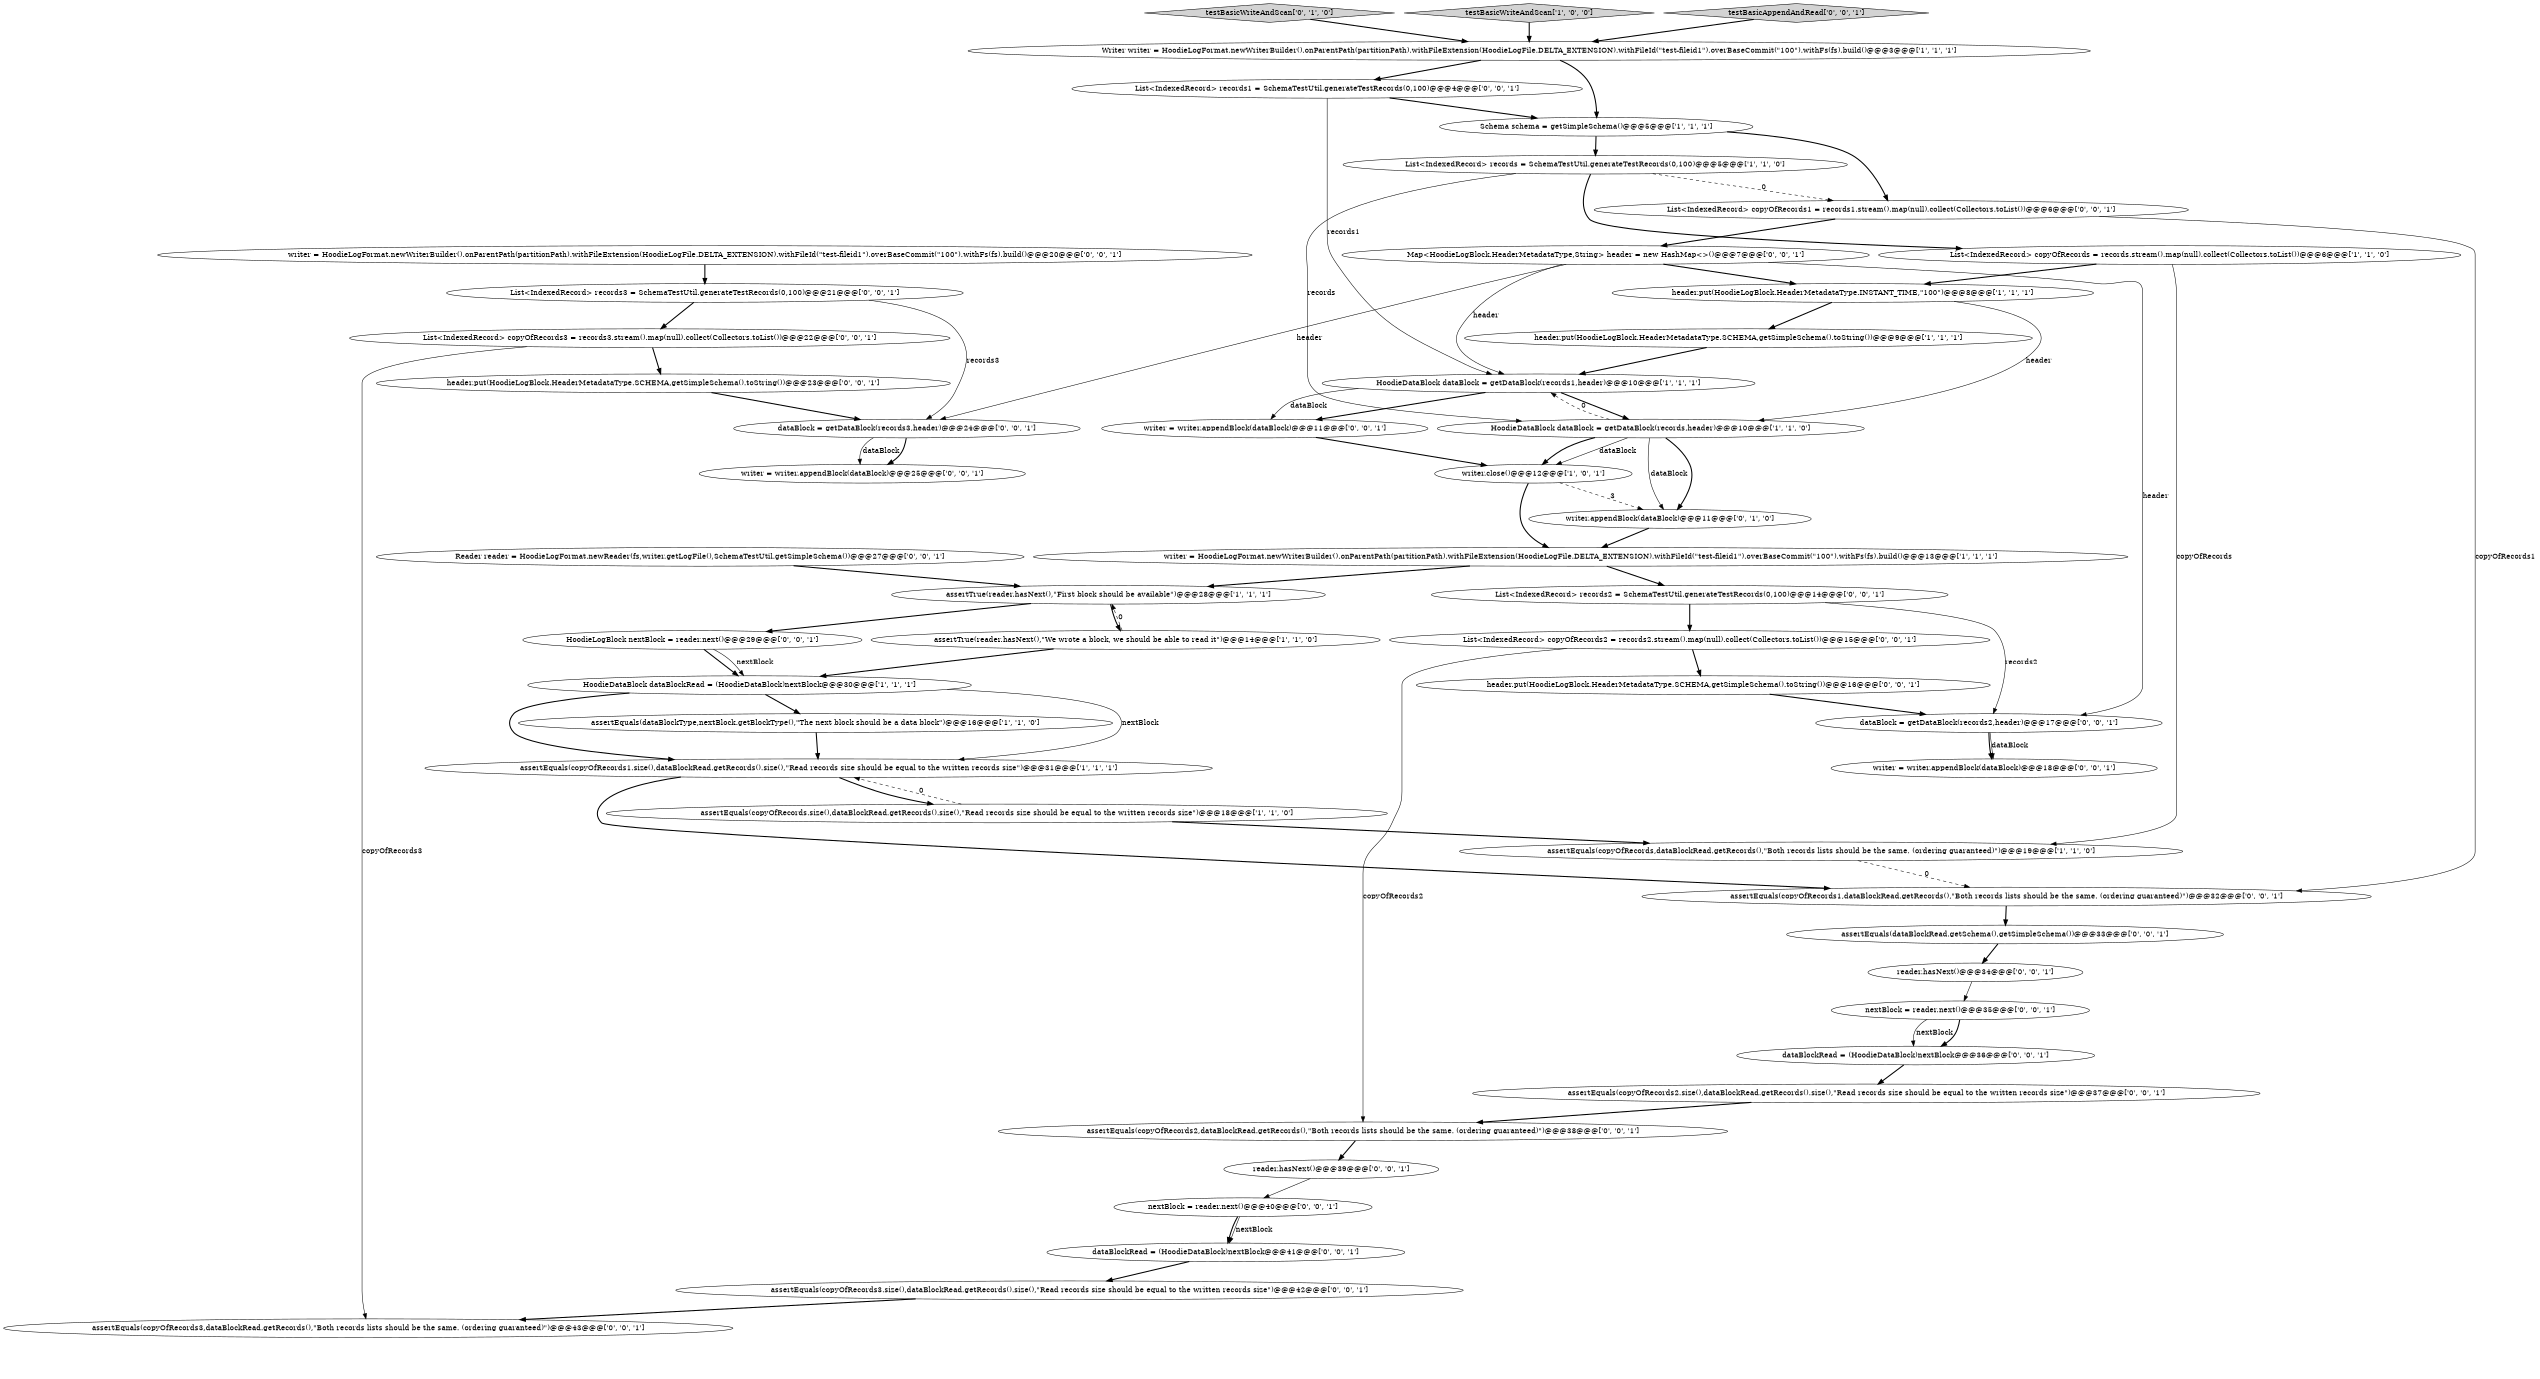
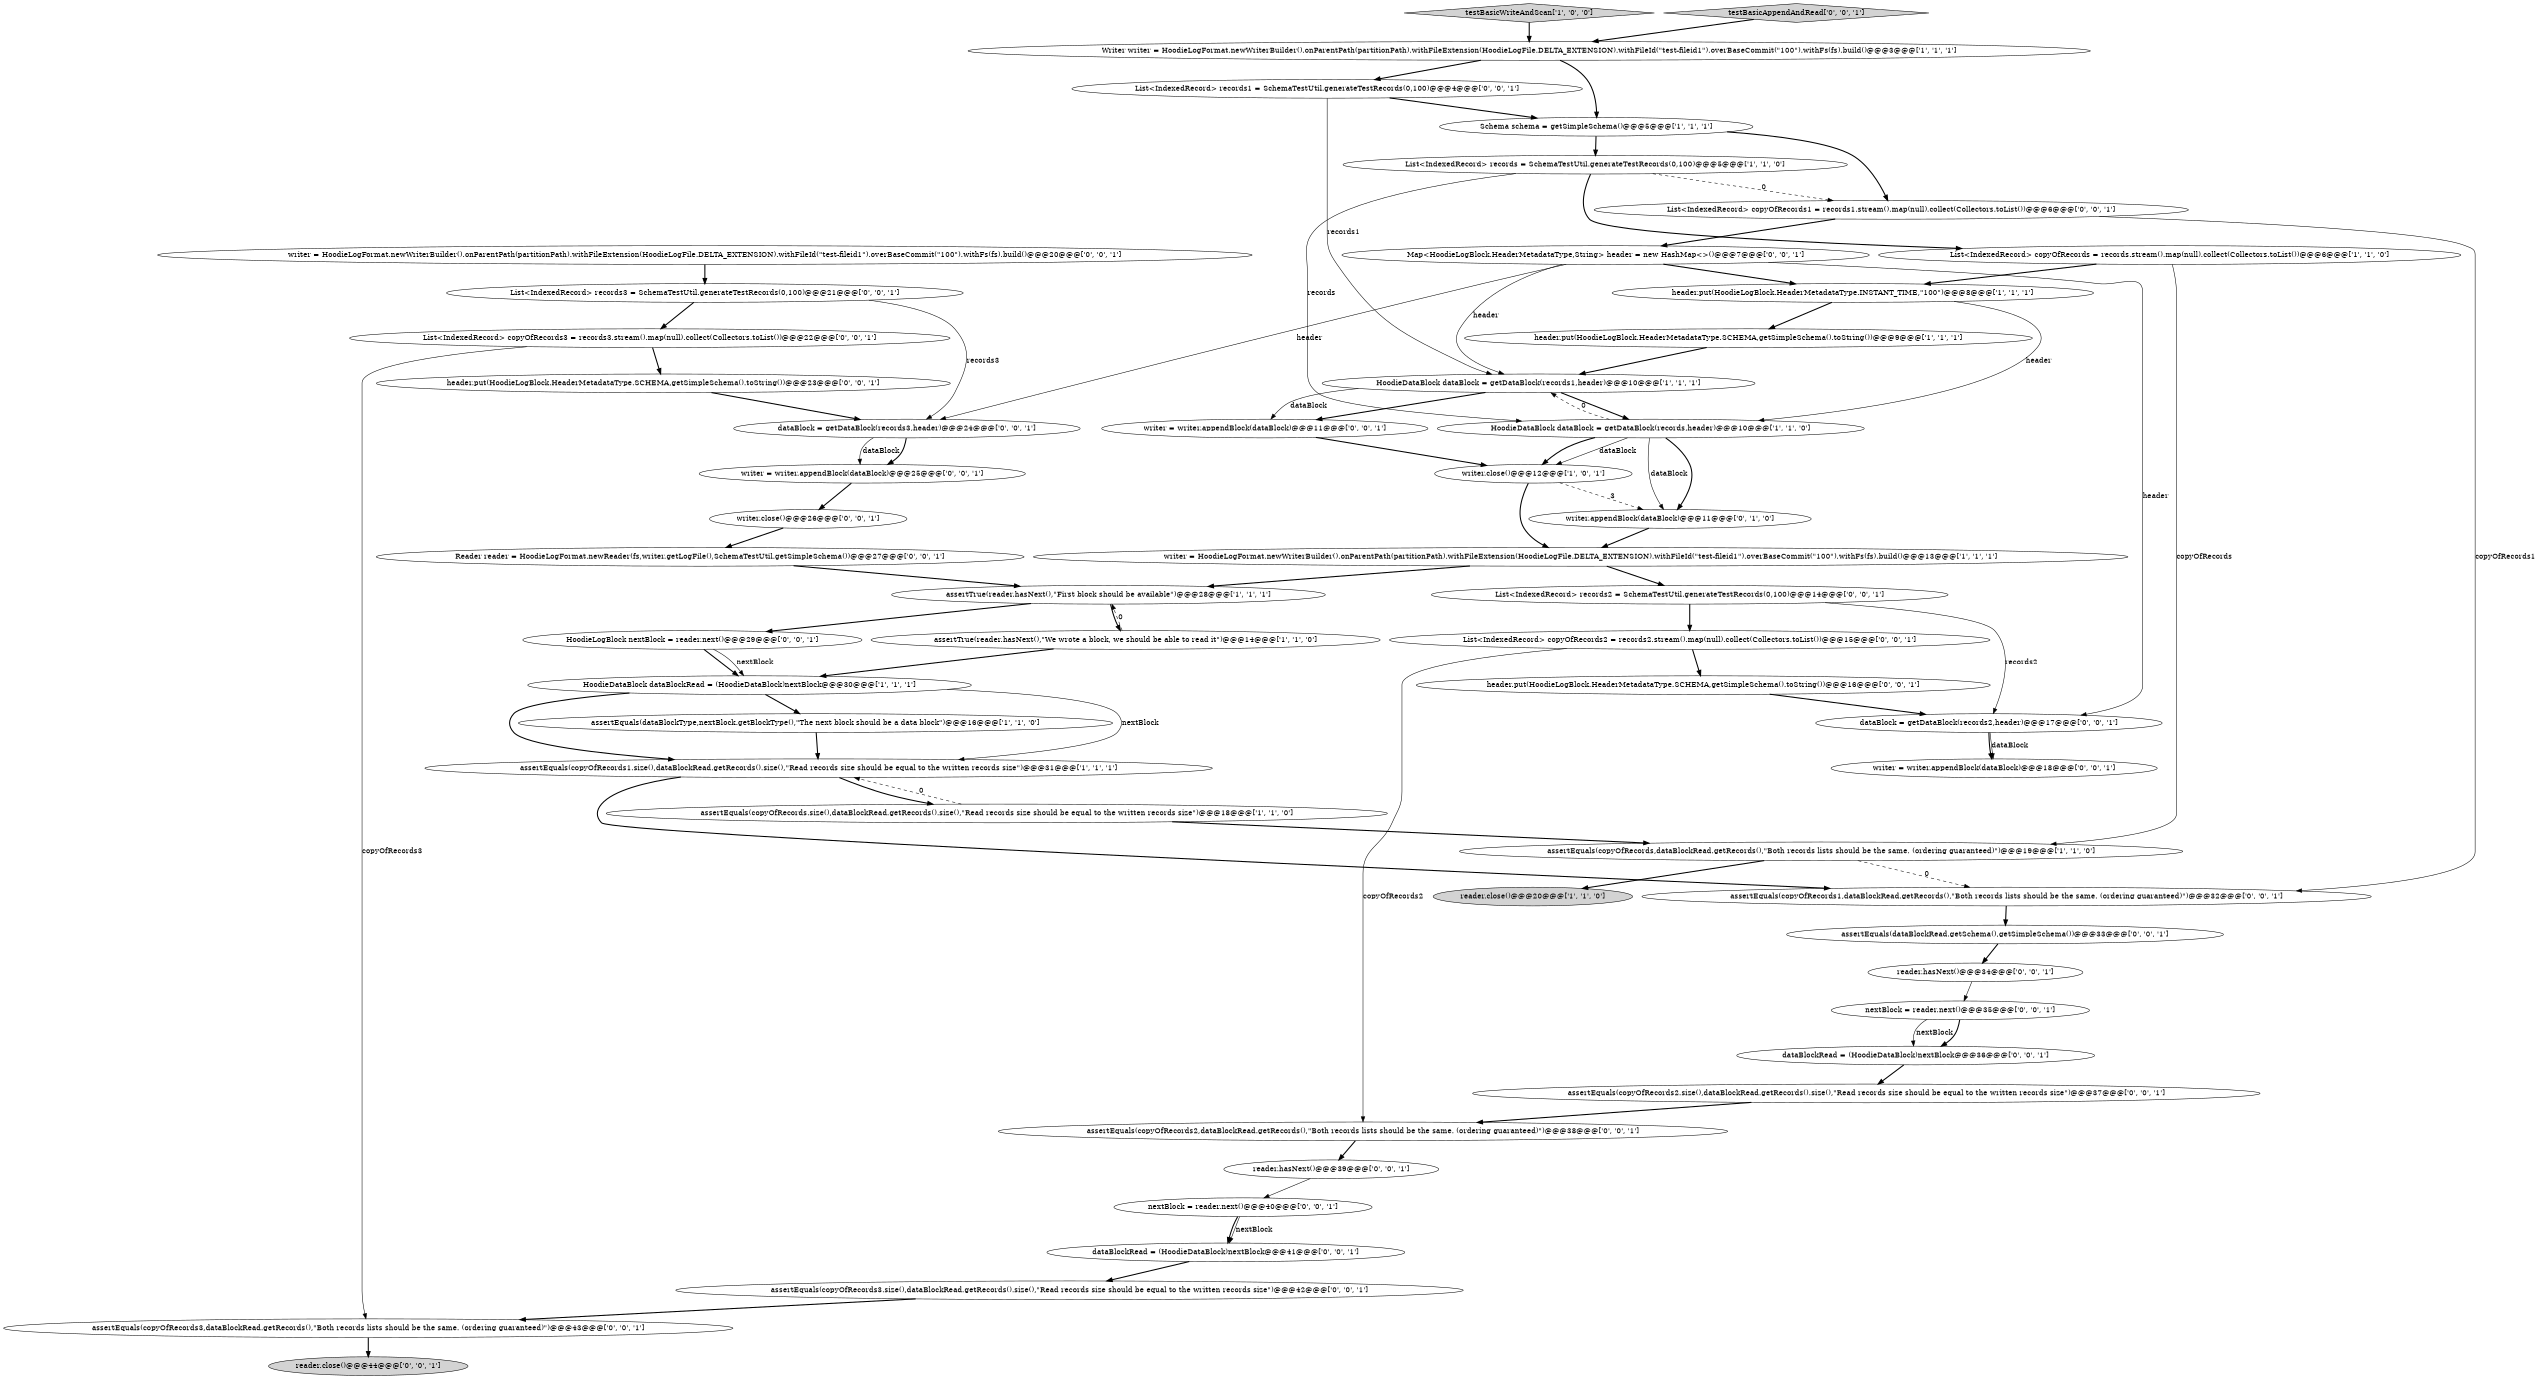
  digraph {
    node [fillcolor=white shape=ellipse style=filled]
    edge [style=bold]
    n1 [label="assertEquals(dataBlockRead.getSchema(),getSimpleSchema())@@@33@@@['0', '0', '1']"]
    n2 [label="reader.hasNext()@@@34@@@['0', '0', '1']"]
    n3 [label="nextBlock = reader.next()@@@35@@@['0', '0', '1']"]
-   n4 [fillcolor=lightgray label="testBasicWriteAndScan['0', '1', '0']" shape=diamond]
    n5 [label="Writer writer = HoodieLogFormat.newWriterBuilder().onParentPath(partitionPath).withFileExtension(HoodieLogFile.DELTA_EXTENSION).withFileId(\"test-fileid1\").overBaseCommit(\"100\").withFs(fs).build()@@@3@@@['1', '1', '1']"]
    n6 [label="List<IndexedRecord> records1 = SchemaTestUtil.generateTestRecords(0,100)@@@4@@@['0', '0', '1']"]
    n7 [label="Schema schema = getSimpleSchema()@@@5@@@['1', '1', '1']"]
+   n8 [label="writer.close()@@@26@@@['0', '0', '1']"]
    n9 [label="Reader reader = HoodieLogFormat.newReader(fs,writer.getLogFile(),SchemaTestUtil.getSimpleSchema())@@@27@@@['0', '0', '1']"]
    n10 [label="assertTrue(reader.hasNext(),\"First block should be available\")@@@28@@@['1', '1', '1']"]
    n11 [label="dataBlockRead = (HoodieDataBlock)nextBlock@@@36@@@['0', '0', '1']"]
    n12 [label="writer.close()@@@12@@@['1', '0', '1']"]
    n13 [label="writer = HoodieLogFormat.newWriterBuilder().onParentPath(partitionPath).withFileExtension(HoodieLogFile.DELTA_EXTENSION).withFileId(\"test-fileid1\").overBaseCommit(\"100\").withFs(fs).build()@@@13@@@['1', '1', '1']"]
    n14 [label="writer.appendBlock(dataBlock)@@@11@@@['0', '1', '0']"]
    n15 [label="List<IndexedRecord> records2 = SchemaTestUtil.generateTestRecords(0,100)@@@14@@@['0', '0', '1']"]
    n16 [label="HoodieDataBlock dataBlockRead = (HoodieDataBlock)nextBlock@@@30@@@['1', '1', '1']"]
    n17 [label="assertEquals(dataBlockType,nextBlock.getBlockType(),\"The next block should be a data block\")@@@16@@@['1', '1', '0']"]
    n18 [label="assertEquals(copyOfRecords1.size(),dataBlockRead.getRecords().size(),\"Read records size should be equal to the written records size\")@@@31@@@['1', '1', '1']"]
    n19 [label="assertEquals(copyOfRecords.size(),dataBlockRead.getRecords().size(),\"Read records size should be equal to the written records size\")@@@18@@@['1', '1', '0']"]
    n20 [label="assertEquals(copyOfRecords1,dataBlockRead.getRecords(),\"Both records lists should be the same. (ordering guaranteed)\")@@@32@@@['0', '0', '1']"]
    n21 [label="List<IndexedRecord> copyOfRecords2 = records2.stream().map(null).collect(Collectors.toList())@@@15@@@['0', '0', '1']"]
    n22 [label="dataBlock = getDataBlock(records2,header)@@@17@@@['0', '0', '1']"]
    n23 [label="HoodieLogBlock nextBlock = reader.next()@@@29@@@['0', '0', '1']"]
    n24 [label="assertTrue(reader.hasNext(),\"We wrote a block, we should be able to read it\")@@@14@@@['1', '1', '0']"]
    n25 [label="assertEquals(copyOfRecords3.size(),dataBlockRead.getRecords().size(),\"Read records size should be equal to the written records size\")@@@42@@@['0', '0', '1']"]
    n26 [label="assertEquals(copyOfRecords3,dataBlockRead.getRecords(),\"Both records lists should be the same. (ordering guaranteed)\")@@@43@@@['0', '0', '1']"]
+   n27 [fillcolor=lightgray label="reader.close()@@@44@@@['0', '0', '1']"]
    n28 [label="HoodieDataBlock dataBlock = getDataBlock(records1,header)@@@10@@@['1', '1', '1']"]
    n29 [label="writer = writer.appendBlock(dataBlock)@@@11@@@['0', '0', '1']"]
    n30 [label="HoodieDataBlock dataBlock = getDataBlock(records,header)@@@10@@@['1', '1', '0']"]
    n31 [label="List<IndexedRecord> records = SchemaTestUtil.generateTestRecords(0,100)@@@5@@@['1', '1', '0']"]
    n32 [label="List<IndexedRecord> copyOfRecords1 = records1.stream().map(null).collect(Collectors.toList())@@@6@@@['0', '0', '1']"]
    n33 [label="assertEquals(copyOfRecords2,dataBlockRead.getRecords(),\"Both records lists should be the same. (ordering guaranteed)\")@@@38@@@['0', '0', '1']"]
    n34 [label="header.put(HoodieLogBlock.HeaderMetadataType.SCHEMA,getSimpleSchema().toString())@@@16@@@['0', '0', '1']"]
    n35 [label="reader.hasNext()@@@39@@@['0', '0', '1']"]
+   n36 [fillcolor=lightgray label="reader.close()@@@20@@@['1', '1', '0']"]
    n37 [label="List<IndexedRecord> copyOfRecords3 = records3.stream().map(null).collect(Collectors.toList())@@@22@@@['0', '0', '1']"]
    n38 [label="header.put(HoodieLogBlock.HeaderMetadataType.SCHEMA,getSimpleSchema().toString())@@@23@@@['0', '0', '1']"]
    n39 [label="dataBlock = getDataBlock(records3,header)@@@24@@@['0', '0', '1']"]
    n40 [label="assertEquals(copyOfRecords,dataBlockRead.getRecords(),\"Both records lists should be the same. (ordering guaranteed)\")@@@19@@@['1', '1', '0']"]
    n41 [label="nextBlock = reader.next()@@@40@@@['0', '0', '1']"]
    n42 [label="writer = writer.appendBlock(dataBlock)@@@25@@@['0', '0', '1']"]
    n43 [label="writer = writer.appendBlock(dataBlock)@@@18@@@['0', '0', '1']"]
    n44 [label="assertEquals(copyOfRecords2.size(),dataBlockRead.getRecords().size(),\"Read records size should be equal to the written records size\")@@@37@@@['0', '0', '1']"]
    n45 [fillcolor=lightgray label="testBasicWriteAndScan['1', '0', '0']" shape=diamond]
    n46 [label="writer = HoodieLogFormat.newWriterBuilder().onParentPath(partitionPath).withFileExtension(HoodieLogFile.DELTA_EXTENSION).withFileId(\"test-fileid1\").overBaseCommit(\"100\").withFs(fs).build()@@@20@@@['0', '0', '1']"]
    n47 [label="List<IndexedRecord> records3 = SchemaTestUtil.generateTestRecords(0,100)@@@21@@@['0', '0', '1']"]
    n48 [fillcolor=lightgray label="testBasicAppendAndRead['0', '0', '1']" shape=diamond]
    n49 [label="List<IndexedRecord> copyOfRecords = records.stream().map(null).collect(Collectors.toList())@@@6@@@['1', '1', '0']"]
    n50 [label="header.put(HoodieLogBlock.HeaderMetadataType.INSTANT_TIME,\"100\")@@@8@@@['1', '1', '1']"]
    n51 [label="header.put(HoodieLogBlock.HeaderMetadataType.SCHEMA,getSimpleSchema().toString())@@@9@@@['1', '1', '1']"]
    n52 [label="dataBlockRead = (HoodieDataBlock)nextBlock@@@41@@@['0', '0', '1']"]
    n53 [label="Map<HoodieLogBlock.HeaderMetadataType,String> header = new HashMap<>()@@@7@@@['0', '0', '1']"]
    n1 -> n2
    n2 -> n3 [style=solid]
    n3 -> n11 [label=nextBlock style=solid]
    n3 -> n11
-   n4 -> n5
    n5 -> n6
    n5 -> n7
    n6 -> n7
    n6 -> n28 [label=records1 style=solid]
    n7 -> n31
    n7 -> n32
+   n8 -> n9
    n9 -> n10
    n10 -> n23
    n10 -> n24
    n11 -> n44
    n12 -> n13
    n12 -> n14 [label=3 style=dashed]
    n13 -> n10
    n13 -> n15
    n14 -> n13
    n15 -> n21
    n15 -> n22 [label=records2 style=solid]
    n16 -> n17
    n16 -> n18 [label=nextBlock style=solid]
    n16 -> n18
    n17 -> n18
    n18 -> n19
    n18 -> n20
    n19 -> n18 [label=0 style=dashed]
    n19 -> n40
    n20 -> n1
    n21 -> n33 [label=copyOfRecords2 style=solid]
    n21 -> n34
    n22 -> n43 [label=dataBlock style=solid]
    n22 -> n43
    n23 -> n16
    n23 -> n16 [label=nextBlock style=solid]
    n24 -> n10 [label=0 style=dashed]
    n24 -> n16
    n25 -> n26
+   n26 -> n27
    n28 -> n29 [label=dataBlock style=solid]
    n28 -> n29
    n28 -> n30
    n29 -> n12
    n30 -> n12
    n30 -> n12 [label=dataBlock style=solid]
    n30 -> n14
    n30 -> n14 [label=dataBlock style=solid]
    n30 -> n28 [label=0 style=dashed]
    n31 -> n30 [label=records style=solid]
    n31 -> n32 [label=0 style=dashed]
    n31 -> n49
    n32 -> n20 [label=copyOfRecords1 style=solid]
    n32 -> n53
    n33 -> n35
    n34 -> n22
    n35 -> n41 [style=solid]
    n37 -> n26 [label=copyOfRecords3 style=solid]
    n37 -> n38
    n38 -> n39
    n39 -> n42 [label=dataBlock style=solid]
    n39 -> n42
    n40 -> n20 [label=0 style=dashed]
+   n40 -> n36
    n41 -> n52
    n41 -> n52 [label=nextBlock style=solid]
+   n42 -> n8
    n44 -> n33
    n45 -> n5
    n46 -> n47
    n47 -> n37
    n47 -> n39 [label=records3 style=solid]
    n48 -> n5
    n49 -> n40 [label=copyOfRecords style=solid]
    n49 -> n50
    n50 -> n30 [label=header style=solid]
    n50 -> n51
    n51 -> n28
    n52 -> n25
    n53 -> n22 [label=header style=solid]
    n53 -> n28 [label=header style=solid]
    n53 -> n39 [label=header style=solid]
    n53 -> n50
  }
